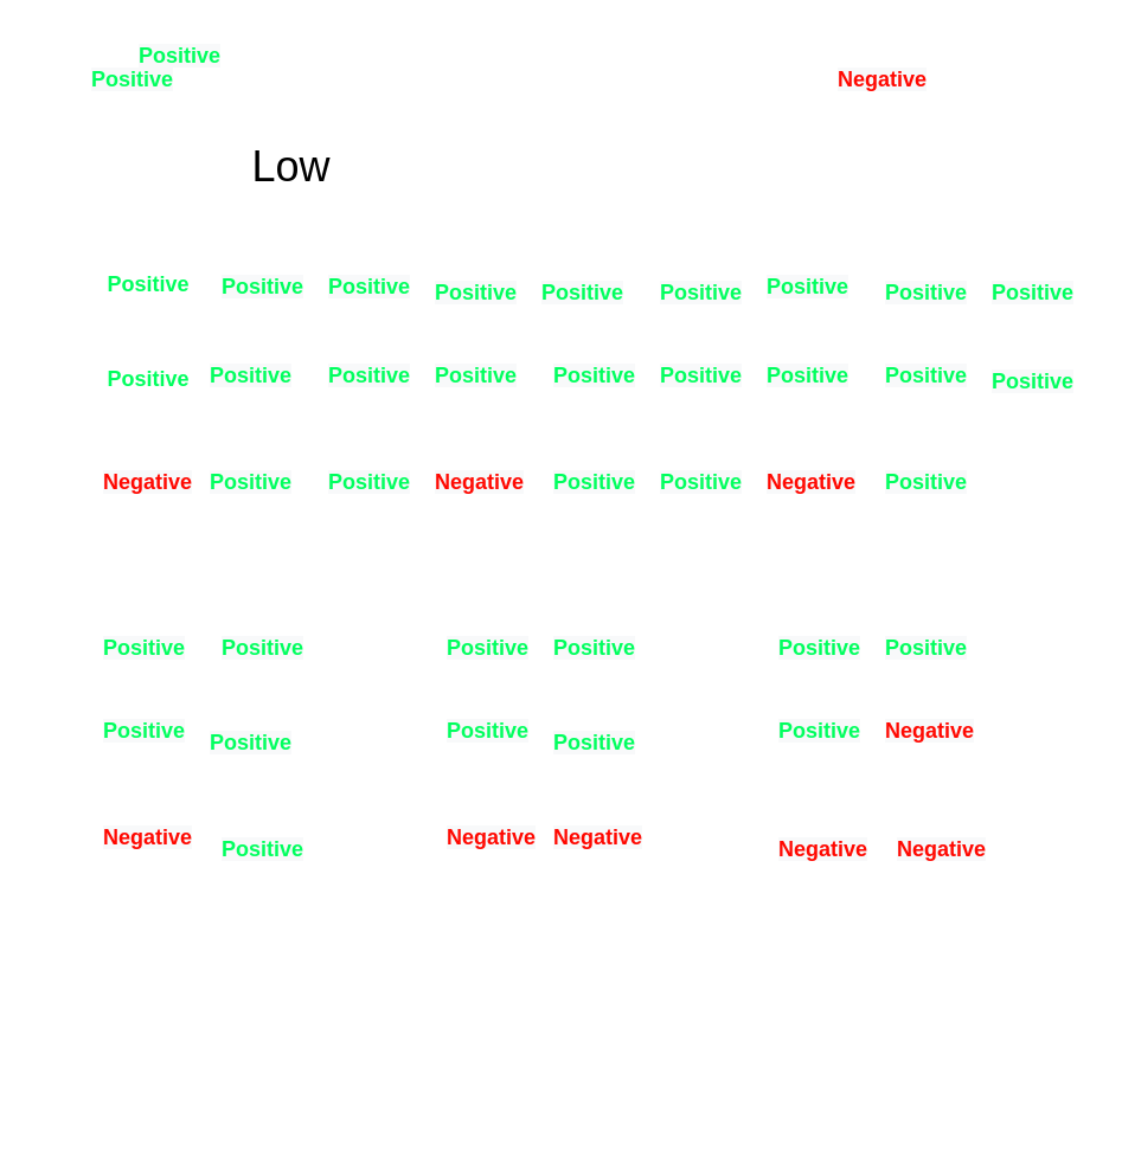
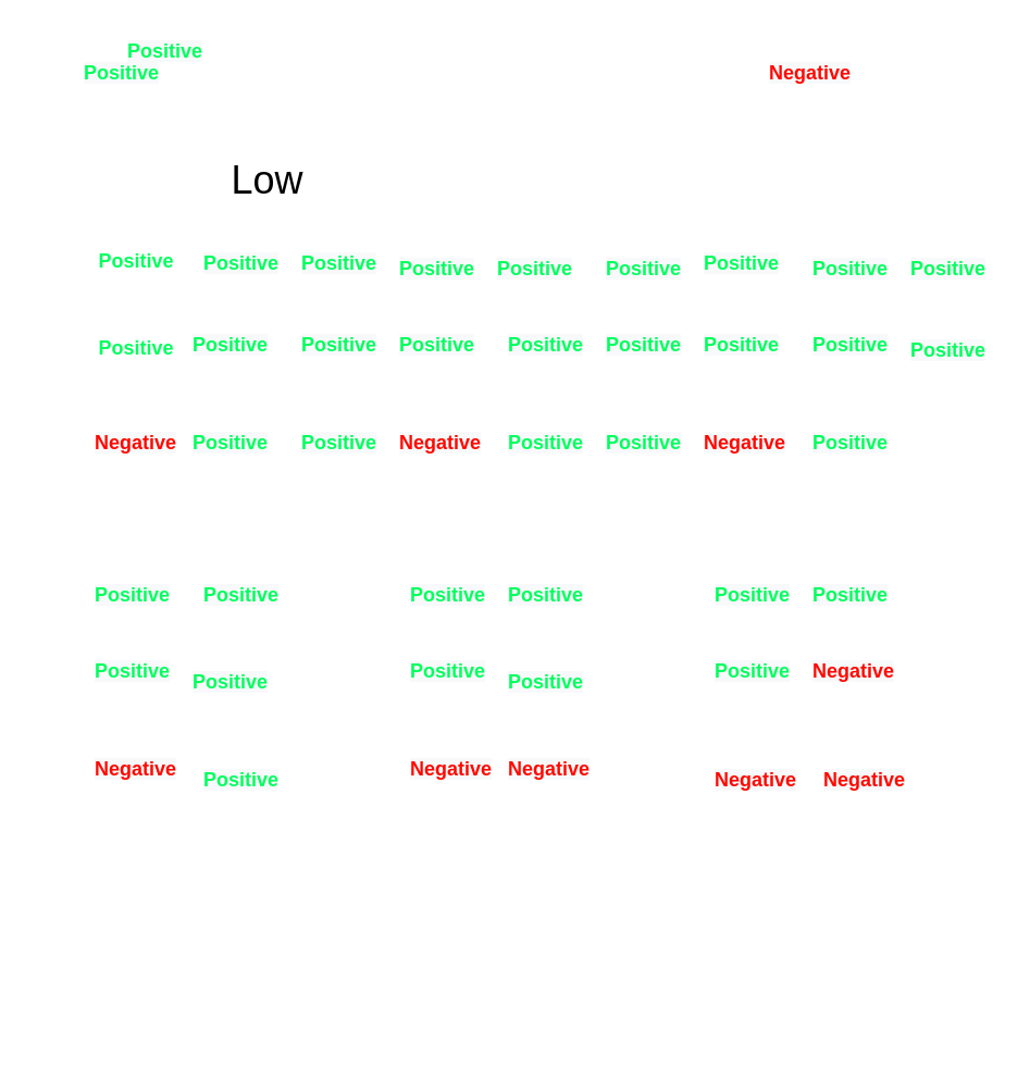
  <mxCell id="0" />
  <mxCell id="1" parent="0" />
  <mxCell id="2" value="&lt;b style=&quot;font-weight: normal&quot; id=&quot;docs-internal-guid-e0103be7-7fff-7572-329c-8d7b7d4f5864&quot;&gt;&lt;span style=&quot;font-size: 11pt; font-family: arial; color: rgb(0, 0, 0); background-color: transparent; font-weight: 400; font-style: normal; font-variant: normal; text-decoration: none; vertical-align: baseline;&quot;&gt;&lt;span style=&quot;border: none ; display: inline-block ; overflow: hidden ; width: 615px ; height: 926px&quot;&gt;&lt;img src=&quot;https://lh6.googleusercontent.com/ePs-M-fMAbMHjhDZEh9LmM1OnBsgNW-pK05ZqrT8vFn2ZlQx989SRMuC1OgoXWclW_OEiB1Tw3Fjx2qZuCIASnbFwhB7L5aWFsMuE1QXIwgIuDFwgdhnRm66pmg7SgXEz5_r3DnL&quot; width=&quot;615&quot; height=&quot;926&quot; style=&quot;margin-left: 0px ; margin-top: 0px&quot;&gt;&lt;/span&gt;&lt;/span&gt;&lt;/b&gt;" style="text;whiteSpace=wrap;html=1;rotation=-90;" vertex="1" parent="1"><mxGeometry x="140" y="20" width="550" height="940" as="geometry" /></mxCell>
  <mxCell id="3" value="&lt;font style=&quot;font-size: 18px&quot; color=&quot;#00ff5e&quot;&gt;&lt;b&gt;Positive&lt;/b&gt;&lt;/font&gt;" style="text;html=1;strokeColor=none;fillColor=none;align=center;verticalAlign=middle;whiteSpace=wrap;rounded=0;" vertex="1" parent="1"><mxGeometry x="50" y="230" width="40" height="20" as="geometry" /></mxCell>
  <mxCell id="4" value="&lt;font style=&quot;font-size: 18px&quot; color=&quot;#00ff5e&quot;&gt;&lt;b&gt;Positive&lt;/b&gt;&lt;/font&gt;" style="text;html=1;strokeColor=none;fillColor=none;align=center;verticalAlign=middle;whiteSpace=wrap;rounded=0;" vertex="1" parent="1"><mxGeometry x="50" y="310" width="40" height="20" as="geometry" /></mxCell>
  <mxCell id="5" value="&lt;b style=&quot;color: rgb(0, 255, 94); font-family: helvetica; font-size: 18px; font-style: normal; letter-spacing: normal; text-align: center; text-indent: 0px; text-transform: none; word-spacing: 0px; background-color: rgb(248, 249, 250);&quot;&gt;Positive&lt;/b&gt;" style="text;whiteSpace=wrap;html=1;" vertex="1" parent="1"><mxGeometry x="130" y="530" width="90" height="30" as="geometry" /></mxCell>
  <mxCell id="6" value="&lt;b style=&quot;color: rgb(0, 255, 94); font-family: helvetica; font-size: 18px; font-style: normal; letter-spacing: normal; text-align: center; text-indent: 0px; text-transform: none; word-spacing: 0px; background-color: rgb(248, 249, 250);&quot;&gt;Positive&lt;/b&gt;" style="text;whiteSpace=wrap;html=1;" vertex="1" parent="1"><mxGeometry x="310" y="230" width="90" height="30" as="geometry" /></mxCell>
  <mxCell id="7" value="&lt;b style=&quot;color: rgb(0, 255, 94); font-family: helvetica; font-size: 18px; font-style: normal; letter-spacing: normal; text-align: center; text-indent: 0px; text-transform: none; word-spacing: 0px; background-color: rgb(248, 249, 250);&quot;&gt;Positive&lt;/b&gt;" style="text;whiteSpace=wrap;html=1;" vertex="1" parent="1"><mxGeometry x="320" y="530" width="90" height="30" as="geometry" /></mxCell>
  <mxCell id="8" value="&lt;b style=&quot;color: rgb(0, 255, 94); font-family: helvetica; font-size: 18px; font-style: normal; letter-spacing: normal; text-align: center; text-indent: 0px; text-transform: none; word-spacing: 0px; background-color: rgb(248, 249, 250);&quot;&gt;Positive&lt;/b&gt;" style="text;whiteSpace=wrap;html=1;" vertex="1" parent="1"><mxGeometry x="30" y="600" width="90" height="30" as="geometry" /></mxCell>
  <mxCell id="9" value="&lt;b style=&quot;color: rgb(0, 255, 94); font-family: helvetica; font-size: 18px; font-style: normal; letter-spacing: normal; text-align: center; text-indent: 0px; text-transform: none; word-spacing: 0px; background-color: rgb(248, 249, 250);&quot;&gt;Positive&lt;/b&gt;" style="text;whiteSpace=wrap;html=1;" vertex="1" parent="1"><mxGeometry x="30" y="530" width="90" height="30" as="geometry" /></mxCell>
  <mxCell id="10" value="&lt;b style=&quot;color: rgb(0, 255, 94); font-family: helvetica; font-size: 18px; font-style: normal; letter-spacing: normal; text-align: center; text-indent: 0px; text-transform: none; word-spacing: 0px; background-color: rgb(248, 249, 250);&quot;&gt;Positive&lt;/b&gt;" style="text;whiteSpace=wrap;html=1;" vertex="1" parent="1"><mxGeometry x="690" y="390" width="90" height="30" as="geometry" /></mxCell>
  <mxCell id="11" value="&lt;b style=&quot;color: rgb(0, 255, 94); font-family: helvetica; font-size: 18px; font-style: normal; letter-spacing: normal; text-align: center; text-indent: 0px; text-transform: none; word-spacing: 0px; background-color: rgb(248, 249, 250);&quot;&gt;Positive&lt;/b&gt;" style="text;whiteSpace=wrap;html=1;" vertex="1" parent="1"><mxGeometry x="60" width="90" height="30" as="geometry" y="30" /></mxCell>
  <mxCell id="12" value="&lt;b style=&quot;font-family: &amp;#34;helvetica&amp;#34; ; font-size: 18px ; font-style: normal ; letter-spacing: normal ; text-align: center ; text-indent: 0px ; text-transform: none ; word-spacing: 0px ; background-color: rgb(248 , 249 , 250)&quot;&gt;&lt;font color=&quot;#ff0800&quot;&gt;Negative&lt;/font&gt;&lt;/b&gt;" style="text;whiteSpace=wrap;html=1;" vertex="1" parent="1"><mxGeometry x="590" y="390" width="90" height="30" as="geometry" /></mxCell>
  <mxCell id="13" value="&lt;b style=&quot;color: rgb(0, 255, 94); font-family: helvetica; font-size: 18px; font-style: normal; letter-spacing: normal; text-align: center; text-indent: 0px; text-transform: none; word-spacing: 0px; background-color: rgb(248, 249, 250);&quot;&gt;Positive&lt;/b&gt;" style="text;whiteSpace=wrap;html=1;" vertex="1" parent="1"><mxGeometry x="310" y="300" width="90" height="30" as="geometry" /></mxCell>
  <mxCell id="14" value="&lt;b style=&quot;font-family: &amp;#34;helvetica&amp;#34; ; font-size: 18px ; font-style: normal ; letter-spacing: normal ; text-align: center ; text-indent: 0px ; text-transform: none ; word-spacing: 0px ; background-color: rgb(248 , 249 , 250)&quot;&gt;&lt;font color=&quot;#ff0800&quot;&gt;Negative&lt;/font&gt;&lt;/b&gt;" style="text;whiteSpace=wrap;html=1;" vertex="1" parent="1"><mxGeometry x="310" y="390" width="90" height="30" as="geometry" /></mxCell>
  <mxCell id="15" value="&lt;b style=&quot;color: rgb(0, 255, 94); font-family: helvetica; font-size: 18px; font-style: normal; letter-spacing: normal; text-align: center; text-indent: 0px; text-transform: none; word-spacing: 0px; background-color: rgb(248, 249, 250);&quot;&gt;Positive&lt;/b&gt;" style="text;whiteSpace=wrap;html=1;" vertex="1" parent="1"><mxGeometry x="590" y="225" width="90" height="30" as="geometry" /></mxCell>
  <mxCell id="16" value="&lt;b style=&quot;color: rgb(0, 255, 94); font-family: helvetica; font-size: 18px; font-style: normal; letter-spacing: normal; text-align: center; text-indent: 0px; text-transform: none; word-spacing: 0px; background-color: rgb(248, 249, 250);&quot;&gt;Positive&lt;/b&gt;" style="text;whiteSpace=wrap;html=1;" vertex="1" parent="1"><mxGeometry x="590" y="300" width="90" height="30" as="geometry" /></mxCell>
  <mxCell id="17" value="&lt;b style=&quot;color: rgb(0, 255, 94); font-family: helvetica; font-size: 18px; font-style: normal; letter-spacing: normal; text-align: center; text-indent: 0px; text-transform: none; word-spacing: 0px; background-color: rgb(248, 249, 250);&quot;&gt;Positive&lt;/b&gt;" style="text;whiteSpace=wrap;html=1;" vertex="1" parent="1"><mxGeometry x="690" y="300" width="90" height="30" as="geometry" /></mxCell>
  <mxCell id="18" value="&lt;b style=&quot;font-family: &amp;#34;helvetica&amp;#34; ; font-size: 18px ; font-style: normal ; letter-spacing: normal ; text-align: center ; text-indent: 0px ; text-transform: none ; word-spacing: 0px ; background-color: rgb(248 , 249 , 250)&quot;&gt;&lt;font color=&quot;#ff0800&quot;&gt;Negative&lt;/font&gt;&lt;/b&gt;" style="text;whiteSpace=wrap;html=1;" vertex="1" parent="1"><mxGeometry x="30" y="390" width="90" height="30" as="geometry" /></mxCell>
  <mxCell id="19" value="&lt;b style=&quot;font-family: &amp;#34;helvetica&amp;#34; ; font-size: 18px ; font-style: normal ; letter-spacing: normal ; text-align: center ; text-indent: 0px ; text-transform: none ; word-spacing: 0px ; background-color: rgb(248 , 249 , 250)&quot;&gt;&lt;font color=&quot;#ff0800&quot;&gt;Negative&lt;/font&gt;&lt;/b&gt;" style="text;whiteSpace=wrap;html=1;" vertex="1" parent="1"><mxGeometry x="410" y="690" width="90" height="30" as="geometry" /></mxCell>
  <mxCell id="20" value="&lt;b style=&quot;color: rgb(0, 255, 94); font-family: helvetica; font-size: 18px; font-style: normal; letter-spacing: normal; text-align: center; text-indent: 0px; text-transform: none; word-spacing: 0px; background-color: rgb(248, 249, 250);&quot;&gt;Positive&lt;/b&gt;" style="text;whiteSpace=wrap;html=1;" vertex="1" parent="1"><mxGeometry x="320" y="600" width="90" height="30" as="geometry" /></mxCell>
  <mxCell id="21" value="&lt;b style=&quot;color: rgb(0, 255, 94); font-family: helvetica; font-size: 18px; font-style: normal; letter-spacing: normal; text-align: center; text-indent: 0px; text-transform: none; word-spacing: 0px; background-color: rgb(248, 249, 250);&quot;&gt;Positive&lt;/b&gt;" style="text;whiteSpace=wrap;html=1;" vertex="1" parent="1"><mxGeometry x="600" y="530" width="90" height="30" as="geometry" /></mxCell>
  <mxCell id="22" value="&lt;b style=&quot;color: rgb(0, 255, 94); font-family: helvetica; font-size: 18px; font-style: normal; letter-spacing: normal; text-align: center; text-indent: 0px; text-transform: none; word-spacing: 0px; background-color: rgb(248, 249, 250);&quot;&gt;Positive&lt;/b&gt;" style="text;whiteSpace=wrap;html=1;" vertex="1" parent="1"><mxGeometry x="600" y="600" width="90" height="30" as="geometry" /></mxCell>
  <mxCell id="23" value="&lt;b style=&quot;color: rgb(0, 255, 94); font-family: helvetica; font-size: 18px; font-style: normal; letter-spacing: normal; text-align: center; text-indent: 0px; text-transform: none; word-spacing: 0px; background-color: rgb(248, 249, 250);&quot;&gt;Positive&lt;/b&gt;" style="text;whiteSpace=wrap;html=1;" vertex="1" parent="1"><mxGeometry x="20" y="50" width="90" height="30" as="geometry" /></mxCell>
  <mxCell id="24" value="&lt;b style=&quot;font-family: &amp;#34;helvetica&amp;#34; ; font-size: 18px ; font-style: normal ; letter-spacing: normal ; text-align: center ; text-indent: 0px ; text-transform: none ; word-spacing: 0px ; background-color: rgb(248 , 249 , 250)&quot;&gt;&lt;font color=&quot;#ff0800&quot;&gt;Negative&lt;/font&gt;&lt;/b&gt;" style="text;whiteSpace=wrap;html=1;" vertex="1" parent="1"><mxGeometry x="30" y="690" width="90" height="30" as="geometry" /></mxCell>
  <mxCell id="25" value="&lt;b style=&quot;font-family: &amp;#34;helvetica&amp;#34; ; font-size: 18px ; font-style: normal ; letter-spacing: normal ; text-align: center ; text-indent: 0px ; text-transform: none ; word-spacing: 0px ; background-color: rgb(248 , 249 , 250)&quot;&gt;&lt;font color=&quot;#ff0800&quot;&gt;Negative&lt;/font&gt;&lt;/b&gt;" style="text;whiteSpace=wrap;html=1;" vertex="1" parent="1"><mxGeometry x="320" y="690" width="90" height="30" as="geometry" /></mxCell>
  <mxCell id="26" value="&lt;b style=&quot;font-family: &amp;#34;helvetica&amp;#34; ; font-size: 18px ; font-style: normal ; letter-spacing: normal ; text-align: center ; text-indent: 0px ; text-transform: none ; word-spacing: 0px ; background-color: rgb(248 , 249 , 250)&quot;&gt;&lt;font color=&quot;#ff0800&quot;&gt;Negative&lt;/font&gt;&lt;/b&gt;" style="text;whiteSpace=wrap;html=1;" vertex="1" parent="1"><mxGeometry x="600" y="700" width="90" height="30" as="geometry" /></mxCell>
  <mxCell id="27" value="&lt;b style=&quot;color: rgb(0, 255, 94); font-family: helvetica; font-size: 18px; font-style: normal; letter-spacing: normal; text-align: center; text-indent: 0px; text-transform: none; word-spacing: 0px; background-color: rgb(248, 249, 250);&quot;&gt;Positive&lt;/b&gt;" style="text;whiteSpace=wrap;html=1;" vertex="1" parent="1"><mxGeometry x="130" y="225" width="90" height="30" as="geometry" /></mxCell>
  <mxCell id="28" value="&lt;b style=&quot;color: rgb(0, 255, 94); font-family: helvetica; font-size: 18px; font-style: normal; letter-spacing: normal; text-align: center; text-indent: 0px; text-transform: none; word-spacing: 0px; background-color: rgb(248, 249, 250);&quot;&gt;Positive&lt;/b&gt;" style="text;whiteSpace=wrap;html=1;" vertex="1" parent="1"><mxGeometry x="120" y="300" width="90" height="30" as="geometry" /></mxCell>
  <mxCell id="29" value="&lt;b style=&quot;color: rgb(0, 255, 94); font-family: helvetica; font-size: 18px; font-style: normal; letter-spacing: normal; text-align: center; text-indent: 0px; text-transform: none; word-spacing: 0px; background-color: rgb(248, 249, 250);&quot;&gt;Positive&lt;/b&gt;" style="text;whiteSpace=wrap;html=1;" vertex="1" parent="1"><mxGeometry x="120" y="390" width="90" height="30" as="geometry" /></mxCell>
  <mxCell id="30" value="&lt;b style=&quot;color: rgb(0, 255, 94); font-family: helvetica; font-size: 18px; font-style: normal; letter-spacing: normal; text-align: center; text-indent: 0px; text-transform: none; word-spacing: 0px; background-color: rgb(248, 249, 250);&quot;&gt;Positive&lt;/b&gt;" style="text;whiteSpace=wrap;html=1;" vertex="1" parent="1"><mxGeometry x="400" y="230" width="90" height="30" as="geometry" /></mxCell>
  <mxCell id="31" value="&lt;b style=&quot;color: rgb(0, 255, 94); font-family: helvetica; font-size: 18px; font-style: normal; letter-spacing: normal; text-align: center; text-indent: 0px; text-transform: none; word-spacing: 0px; background-color: rgb(248, 249, 250);&quot;&gt;Positive&lt;/b&gt;" style="text;whiteSpace=wrap;html=1;" vertex="1" parent="1"><mxGeometry x="410" y="300" width="90" height="30" as="geometry" /></mxCell>
  <mxCell id="32" value="&lt;b style=&quot;color: rgb(0, 255, 94); font-family: helvetica; font-size: 18px; font-style: normal; letter-spacing: normal; text-align: center; text-indent: 0px; text-transform: none; word-spacing: 0px; background-color: rgb(248, 249, 250);&quot;&gt;Positive&lt;/b&gt;" style="text;whiteSpace=wrap;html=1;" vertex="1" parent="1"><mxGeometry x="410" y="390" width="90" height="30" as="geometry" /></mxCell>
  <mxCell id="33" value="&lt;b style=&quot;color: rgb(0, 255, 94); font-family: helvetica; font-size: 18px; font-style: normal; letter-spacing: normal; text-align: center; text-indent: 0px; text-transform: none; word-spacing: 0px; background-color: rgb(248, 249, 250);&quot;&gt;Positive&lt;/b&gt;" style="text;whiteSpace=wrap;html=1;" vertex="1" parent="1"><mxGeometry x="690" y="230" width="90" height="30" as="geometry" /></mxCell>
  <mxCell id="34" value="&lt;b style=&quot;color: rgb(0, 255, 94); font-family: helvetica; font-size: 18px; font-style: normal; letter-spacing: normal; text-align: center; text-indent: 0px; text-transform: none; word-spacing: 0px; background-color: rgb(248, 249, 250);&quot;&gt;Positive&lt;/b&gt;" style="text;whiteSpace=wrap;html=1;" vertex="1" parent="1"><mxGeometry x="120" y="610" width="90" height="30" as="geometry" /></mxCell>
  <mxCell id="35" value="&lt;b style=&quot;color: rgb(0, 255, 94); font-family: helvetica; font-size: 18px; font-style: normal; letter-spacing: normal; text-align: center; text-indent: 0px; text-transform: none; word-spacing: 0px; background-color: rgb(248, 249, 250);&quot;&gt;Positive&lt;/b&gt;" style="text;whiteSpace=wrap;html=1;" vertex="1" parent="1"><mxGeometry x="130" y="700" width="90" height="30" as="geometry" /></mxCell>
  <mxCell id="36" value="&lt;b style=&quot;color: rgb(0, 255, 94); font-family: helvetica; font-size: 18px; font-style: normal; letter-spacing: normal; text-align: center; text-indent: 0px; text-transform: none; word-spacing: 0px; background-color: rgb(248, 249, 250);&quot;&gt;Positive&lt;/b&gt;" style="text;whiteSpace=wrap;html=1;" vertex="1" parent="1"><mxGeometry x="410" y="530" width="90" height="30" as="geometry" /></mxCell>
  <mxCell id="37" value="&lt;b style=&quot;color: rgb(0, 255, 94); font-family: helvetica; font-size: 18px; font-style: normal; letter-spacing: normal; text-align: center; text-indent: 0px; text-transform: none; word-spacing: 0px; background-color: rgb(248, 249, 250);&quot;&gt;Positive&lt;/b&gt;" style="text;whiteSpace=wrap;html=1;" vertex="1" parent="1"><mxGeometry x="410" y="610" width="90" height="30" as="geometry" /></mxCell>
  <mxCell id="38" value="&lt;b style=&quot;color: rgb(0, 255, 94); font-family: helvetica; font-size: 18px; font-style: normal; letter-spacing: normal; text-align: center; text-indent: 0px; text-transform: none; word-spacing: 0px; background-color: rgb(248, 249, 250);&quot;&gt;Positive&lt;/b&gt;" style="text;whiteSpace=wrap;html=1;" vertex="1" parent="1"><mxGeometry x="690" y="530" width="90" height="30" as="geometry" /></mxCell>
  <mxCell id="39" value="&lt;b style=&quot;font-family: &amp;#34;helvetica&amp;#34; ; font-size: 18px ; font-style: normal ; letter-spacing: normal ; text-align: center ; text-indent: 0px ; text-transform: none ; word-spacing: 0px ; background-color: rgb(248 , 249 , 250)&quot;&gt;&lt;font color=&quot;#ff0800&quot;&gt;Negative&lt;/font&gt;&lt;/b&gt;" style="text;whiteSpace=wrap;html=1;" vertex="1" parent="1"><mxGeometry x="650" y="50" width="90" height="30" as="geometry" /></mxCell>
  <mxCell id="40" value="&lt;b style=&quot;font-family: &amp;#34;helvetica&amp;#34; ; font-size: 18px ; font-style: normal ; letter-spacing: normal ; text-align: center ; text-indent: 0px ; text-transform: none ; word-spacing: 0px ; background-color: rgb(248 , 249 , 250)&quot;&gt;&lt;font color=&quot;#ff0800&quot;&gt;Negative&lt;/font&gt;&lt;/b&gt;" style="text;whiteSpace=wrap;html=1;" vertex="1" parent="1"><mxGeometry x="690" y="600" width="90" height="30" as="geometry" /></mxCell>
  <mxCell id="41" value="&lt;b style=&quot;font-family: &amp;#34;helvetica&amp;#34; ; font-size: 18px ; font-style: normal ; letter-spacing: normal ; text-align: center ; text-indent: 0px ; text-transform: none ; word-spacing: 0px ; background-color: rgb(248 , 249 , 250)&quot;&gt;&lt;font color=&quot;#ff0800&quot;&gt;Negative&lt;/font&gt;&lt;/b&gt;" style="text;whiteSpace=wrap;html=1;" vertex="1" parent="1"><mxGeometry x="700" y="700" width="90" height="30" as="geometry" /></mxCell>
  <mxCell id="42" value="&lt;b style=&quot;color: rgb(0, 255, 94); font-family: helvetica; font-size: 18px; font-style: normal; letter-spacing: normal; text-align: center; text-indent: 0px; text-transform: none; word-spacing: 0px; background-color: rgb(248, 249, 250);&quot;&gt;Positive&lt;/b&gt;" style="text;whiteSpace=wrap;html=1;" vertex="1" parent="1"><mxGeometry x="220" y="225" width="90" height="30" as="geometry" /></mxCell>
  <mxCell id="43" value="&lt;b style=&quot;color: rgb(0, 255, 94); font-family: helvetica; font-size: 18px; font-style: normal; letter-spacing: normal; text-align: center; text-indent: 0px; text-transform: none; word-spacing: 0px; background-color: rgb(248, 249, 250);&quot;&gt;Positive&lt;/b&gt;" style="text;whiteSpace=wrap;html=1;" vertex="1" parent="1"><mxGeometry x="220" y="300" width="90" height="30" as="geometry" /></mxCell>
  <mxCell id="44" value="&lt;b style=&quot;color: rgb(0, 255, 94); font-family: helvetica; font-size: 18px; font-style: normal; letter-spacing: normal; text-align: center; text-indent: 0px; text-transform: none; word-spacing: 0px; background-color: rgb(248, 249, 250);&quot;&gt;Positive&lt;/b&gt;" style="text;whiteSpace=wrap;html=1;" vertex="1" parent="1"><mxGeometry x="220" y="390" width="90" height="30" as="geometry" /></mxCell>
  <mxCell id="45" value="&lt;b style=&quot;color: rgb(0, 255, 94); font-family: helvetica; font-size: 18px; font-style: normal; letter-spacing: normal; text-align: center; text-indent: 0px; text-transform: none; word-spacing: 0px; background-color: rgb(248, 249, 250);&quot;&gt;Positive&lt;/b&gt;" style="text;whiteSpace=wrap;html=1;" vertex="1" parent="1"><mxGeometry x="500" y="230" width="90" height="30" as="geometry" /></mxCell>
  <mxCell id="46" value="&lt;b style=&quot;color: rgb(0, 255, 94); font-family: helvetica; font-size: 18px; font-style: normal; letter-spacing: normal; text-align: center; text-indent: 0px; text-transform: none; word-spacing: 0px; background-color: rgb(248, 249, 250);&quot;&gt;Positive&lt;/b&gt;" style="text;whiteSpace=wrap;html=1;" vertex="1" parent="1"><mxGeometry x="500" y="300" width="90" height="30" as="geometry" /></mxCell>
  <mxCell id="47" value="&lt;b style=&quot;color: rgb(0, 255, 94); font-family: helvetica; font-size: 18px; font-style: normal; letter-spacing: normal; text-align: center; text-indent: 0px; text-transform: none; word-spacing: 0px; background-color: rgb(248, 249, 250);&quot;&gt;Positive&lt;/b&gt;" style="text;whiteSpace=wrap;html=1;" vertex="1" parent="1"><mxGeometry x="500" y="390" width="90" height="30" as="geometry" /></mxCell>
  <mxCell id="48" value="&lt;b style=&quot;color: rgb(0, 255, 94); font-family: helvetica; font-size: 18px; font-style: normal; letter-spacing: normal; text-align: center; text-indent: 0px; text-transform: none; word-spacing: 0px; background-color: rgb(248, 249, 250);&quot;&gt;Positive&lt;/b&gt;" style="text;whiteSpace=wrap;html=1;" vertex="1" parent="1"><mxGeometry x="780" y="230" width="90" height="30" as="geometry" /></mxCell>
  <mxCell id="49" value="&lt;b style=&quot;color: rgb(0, 255, 94); font-family: helvetica; font-size: 18px; font-style: normal; letter-spacing: normal; text-align: center; text-indent: 0px; text-transform: none; word-spacing: 0px; background-color: rgb(248, 249, 250);&quot;&gt;Positive&lt;/b&gt;" style="text;whiteSpace=wrap;html=1;" vertex="1" parent="1"><mxGeometry x="780" y="305" width="90" height="30" as="geometry" /></mxCell>
- <mxCell id="50" value="&lt;font style=&quot;background-color: rgb(255 , 255 , 255) ; font-size: 36px&quot;&gt;Low&lt;/font&gt;" style="text;html=1;align=center;verticalAlign=middle;resizable=0;points=[];autosize=1;fontSize=25;" vertex="1" parent="1"><mxGeometry x="150" y="125" width="80" height="30" as="geometry" /></mxCell>
+ <mxCell id="50" value="&lt;font style=&quot;background-color: rgb(255 , 255 , 255) ; font-size: 36px&quot;&gt;Low&lt;/font&gt;" style="text;html=1;align=center;verticalAlign=middle;resizable=0;points=[];autosize=1;fontSize=25;" vertex="1" parent="1"><mxGeometry x="150" y="150" width="80" height="30" as="geometry" /></mxCell>
